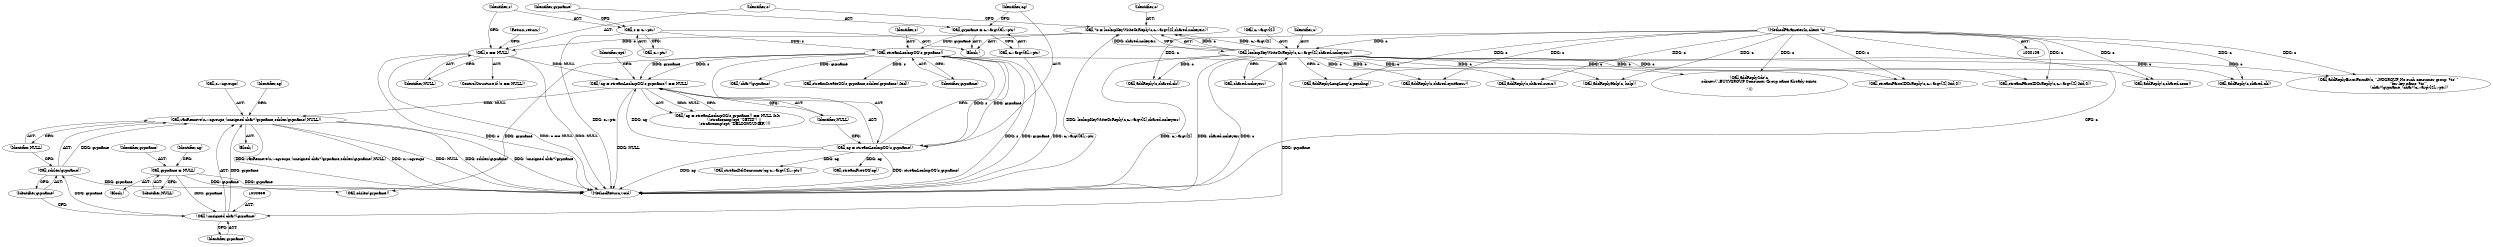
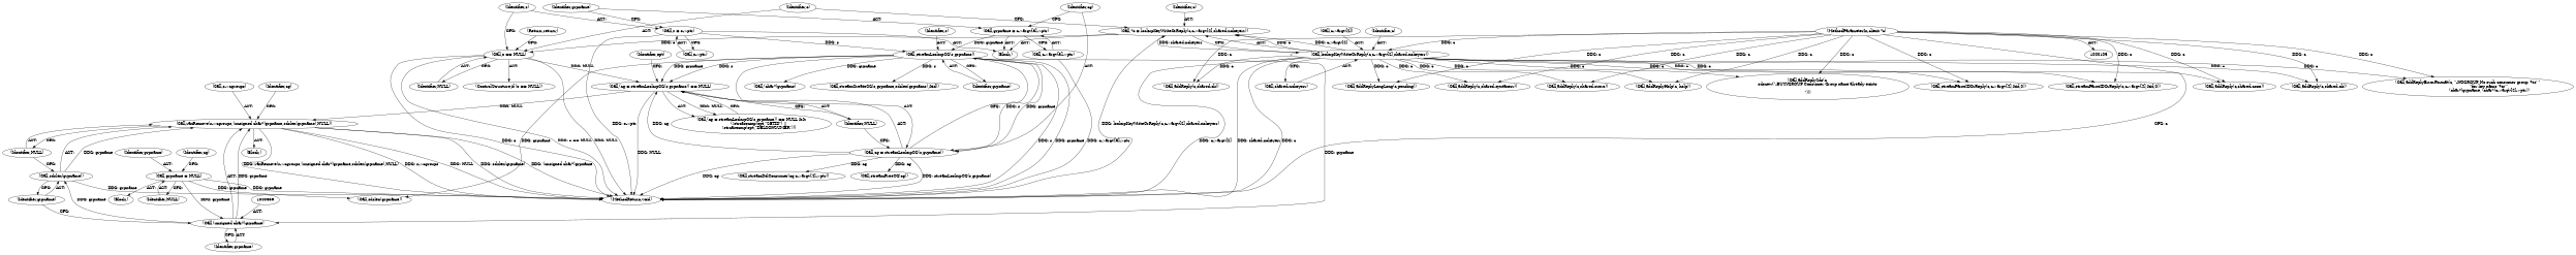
  digraph {
    n1 [label="(Call,raxRemove(s->cgroups,(unsigned char*)grpname,sdslen(grpname),NULL))"]
    n2 [label="(MethodReturn,void)"]
    n3 [label="(Block,)"]
    n4 [label="(Identifier,NULL)"]
    n5 [label="(Call,sdslen(grpname))"]
    n6 [label="(Call,(unsigned char*)grpname)"]
    n7 [label="(Identifier,grpname)"]
    n8 [label="(Identifier,grpname)"]
    n9 [label="(Call,grpname = NULL)"]
    n10 [label="(Block,)"]
    n11 [label="(Call,sdslen(grpname))"]
    n12 [label="(Identifier,NULL)"]
    n13 [label="(Call,streamLookupCG(s,grpname))"]
    n14 [label="(Call,(cg = streamLookupCG(s,grpname)) == NULL)"]
    n15 [label="(Call,cg = streamLookupCG(s,grpname))"]
    n16 [label="(Call,(char*)grpname)"]
    n17 [label="(Call,streamCreateCG(s,grpname,sdslen(grpname),&id))"]
    n18 [label="(Identifier,grpname)"]
    n19 [label="(Call,(cg = streamLookupCG(s,grpname)) == NULL &&\n            (!strcasecmp(opt,\"SETID\") ||\n             !strcasecmp(opt,\"DELCONSUMER\")))"]
    n20 [label="(Identifier,NULL)"]
    n21 [label="(Call,streamFreeCG(cg))"]
    n22 [label="(Call,streamDelConsumer(cg,c->argv[4]->ptr))"]
    n23 [label="(Call,s = o->ptr)"]
    n24 [label="(Call,o->ptr)"]
    n25 [label="(Block,)"]
    n26 [label="(Call,grpname = c->argv[3]->ptr)"]
    n27 [label="(Call,c->argv[3]->ptr)"]
    n28 [label="(Call,o == NULL)"]
    n29 [label="(ControlStructure,if (o == NULL))"]
    n30 [label="(Identifier,NULL)"]
    n31 [label="(Call,*o = lookupKeyWriteOrReply(c,c->argv[2],shared.nokeyerr))"]
    n32 [label="(Call,lookupKeyWriteOrReply(c,c->argv[2],shared.nokeyerr))"]
    n33 [label="(Call,addReply(c,shared.syntaxerr))"]
    n34 [label="(Call,addReplyErrorFormat(c, \"-NOGROUP No such consumer group '%s' \"\n                                   \"for key name '%s'\",\n                                   (char*)grpname, (char*)c->argv[2]->ptr))"]
    n35 [label="(Call,streamParseIDOrReply(c,c->argv[4],&id,0))"]
    n36 [label="(Call,addReply(c,shared.czero))"]
    n37 [label="(Call,addReplySds(c,\n                sdsnew(\"-BUSYGROUP Consumer Group name already exists\r\n\")))"]
    n38 [label="(Call,addReplyHelp(c, help))"]
    n39 [label="(Call,shared.nokeyerr)"]
    n40 [label="(Call,streamParseIDOrReply(c,c->argv[4],&id,0))"]
    n41 [label="(Call,addReply(c,shared.cone))"]
    n42 [label="(Call,addReply(c,shared.ok))"]
    n43 [label="(Call,addReply(c,shared.ok))"]
    n44 [label="(Call,addReplyLongLong(c,pending))"]
    n45 [label="(MethodParameterIn,client *c)"]
    1000105
    n47 [label="(Identifier,o)"]
    n48 [label="(Identifier,o)"]
    n49 [label="(Identifier,cg)"]
    n50 [label="(Identifier,s)"]
    n51 [label="(Call,c->argv[2])"]
    n52 [label="(Call,s->cgroups)"]
    n53 [label="(Return,return;)"]
    n54 [label="(Identifier,s)"]
    n55 [label="(Identifier,grpname)"]
    n56 [label="(Identifier,opt)"]
    n57 [label="(Identifier,c)"]
    n58 [label="(Identifier,grpname)"]
    n59 [label="(Identifier,cg)"]
    n60 [label="(Identifier,cg)"]
    1000359
    n1 -> n2 [label="DDG: sdslen(grpname)"]
    n1 -> n2 [label="DDG: (unsigned char*)grpname"]
    n1 -> n2 [label="DDG: raxRemove(s->cgroups,(unsigned char*)grpname,sdslen(grpname),NULL)"]
    n1 -> n2 [label="DDG: s->cgroups"]
    n1 -> n2 [label="DDG: NULL"]
    n1 -> n3 [label="AST: "]
    n1 -> n4 [label="CFG: "]
    n4 -> n1 [label="AST: "]
    n4 -> n5 [label="CFG: "]
    n5 -> n1 [label="AST: "]
    n5 -> n1 [label="DDG: grpname"]
    n5 -> n2 [label="DDG: grpname"]
    n5 -> n8 [label="CFG: "]
    n6 -> n1 [label="AST: "]
    n6 -> n1 [label="DDG: grpname"]
    n6 -> n5 [label="DDG: grpname"]
    n6 -> n7 [label="CFG: "]
    n7 -> n6 [label="AST: "]
    n8 -> n5 [label="AST: "]
    n8 -> n6 [label="CFG: "]
    n9 -> n2 [label="DDG: grpname"]
    n9 -> n6 [label="DDG: grpname"]
    n9 -> n10 [label="AST: "]
    n9 -> n11 [label="DDG: grpname"]
    n9 -> n12 [label="CFG: "]
    n12 -> n9 [label="AST: "]
    n13 -> n2 [label="DDG: s"]
    n13 -> n2 [label="DDG: grpname"]
    n13 -> n6 [label="DDG: grpname"]
    n13 -> n11 [label="DDG: grpname"]
    n13 -> n14 [label="DDG: s"]
    n13 -> n14 [label="DDG: grpname"]
    n13 -> n15 [label="AST: "]
    n13 -> n15 [label="DDG: s"]
    n13 -> n15 [label="DDG: grpname"]
    n13 -> n16 [label="DDG: grpname"]
    n13 -> n17 [label="DDG: s"]
    n13 -> n18 [label="CFG: "]
    n14 -> n1 [label="DDG: NULL"]
    n14 -> n2 [label="DDG: NULL"]
    n14 -> n19 [label="AST: "]
    n14 -> n19 [label="DDG: NULL"]
    n14 -> n20 [label="CFG: "]
    n15 -> n2 [label="DDG: cg"]
    n15 -> n2 [label="DDG: streamLookupCG(s,grpname)"]
    n15 -> n13 [label="CFG: "]
    n15 -> n14 [label="AST: "]
    n15 -> n14 [label="DDG: cg"]
    n15 -> n21 [label="DDG: cg"]
    n15 -> n22 [label="DDG: cg"]
    n18 -> n13 [label="AST: "]
    n19 -> n14 [label="CFG: "]
    n20 -> n14 [label="AST: "]
    n20 -> n15 [label="CFG: "]
    n23 -> n2 [label="DDG: o->ptr"]
    n23 -> n13 [label="DDG: s"]
    n23 -> n24 [label="CFG: "]
    n23 -> n25 [label="AST: "]
    n24 -> n23 [label="AST: "]
    n26 -> n13 [label="DDG: grpname"]
    n26 -> n25 [label="AST: "]
    n26 -> n27 [label="CFG: "]
    n27 -> n2 [label="DDG: c->argv[3]->ptr"]
    n27 -> n26 [label="AST: "]
    n28 -> n2 [label="DDG: o"]
    n28 -> n2 [label="DDG: o == NULL"]
    n28 -> n2 [label="DDG: NULL"]
    n28 -> n14 [label="DDG: NULL"]
    n28 -> n29 [label="AST: "]
    n28 -> n30 [label="CFG: "]
    n30 -> n28 [label="AST: "]
    n31 -> n2 [label="DDG: lookupKeyWriteOrReply(c,c->argv[2],shared.nokeyerr)"]
    n31 -> n25 [label="AST: "]
    n31 -> n28 [label="DDG: o"]
    n31 -> n32 [label="CFG: "]
    n32 -> n2 [label="DDG: c"]
    n32 -> n2 [label="DDG: c->argv[2]"]
    n32 -> n2 [label="DDG: shared.nokeyerr"]
    n32 -> n31 [label="AST: "]
    n32 -> n31 [label="DDG: c"]
    n32 -> n31 [label="DDG: c->argv[2]"]
    n32 -> n31 [label="DDG: shared.nokeyerr"]
    n32 -> n33 [label="DDG: c"]
    n32 -> n34 [label="DDG: c"]
    n32 -> n35 [label="DDG: c"]
    n32 -> n36 [label="DDG: c"]
    n32 -> n37 [label="DDG: c"]
    n32 -> n38 [label="DDG: c"]
    n32 -> n39 [label="CFG: "]
    n32 -> n40 [label="DDG: c"]
    n32 -> n41 [label="DDG: c"]
    n32 -> n42 [label="DDG: c"]
    n32 -> n43 [label="DDG: c"]
-   n32 -> n44 [label="CFG: c"]
+   n32 -> n44 [label="DDG: c"]
    n39 -> n32 [label="AST: "]
    n45 -> n2 [label="CFG: c"]
    n45 -> n32 [label="DDG: c"]
    n45 -> n33 [label="DDG: c"]
    n45 -> n34 [label="DDG: c"]
    n45 -> n35 [label="DDG: c"]
    n45 -> n36 [label="DDG: c"]
    n45 -> n37 [label="DDG: c"]
    n45 -> n38 [label="DDG: c"]
    n45 -> n40 [label="DDG: c"]
    n45 -> n41 [label="DDG: c"]
    n45 -> n42 [label="DDG: c"]
    n45 -> n43 [label="DDG: c"]
    n45 -> n44 [label="DDG: c"]
    n45 -> 1000105 [label="AST: "]
    n47 -> n28 [label="AST: "]
    n47 -> n31 [label="CFG: "]
    n48 -> n31 [label="AST: "]
    n49 -> n15 [label="AST: "]
    n49 -> n26 [label="CFG: "]
    n50 -> n13 [label="AST: "]
    n51 -> n32 [label="AST: "]
    n52 -> n1 [label="AST: "]
    n53 -> n28 [label="CFG: "]
    n54 -> n23 [label="AST: "]
    n54 -> n28 [label="CFG: "]
    n55 -> n23 [label="CFG: "]
    n55 -> n26 [label="AST: "]
    n56 -> n14 [label="CFG: "]
    n57 -> n32 [label="AST: "]
    n58 -> n9 [label="AST: "]
    n59 -> n9 [label="CFG: "]
    n60 -> n1 [label="CFG: "]
    1000359 -> n6 [label="AST: "]
  }
